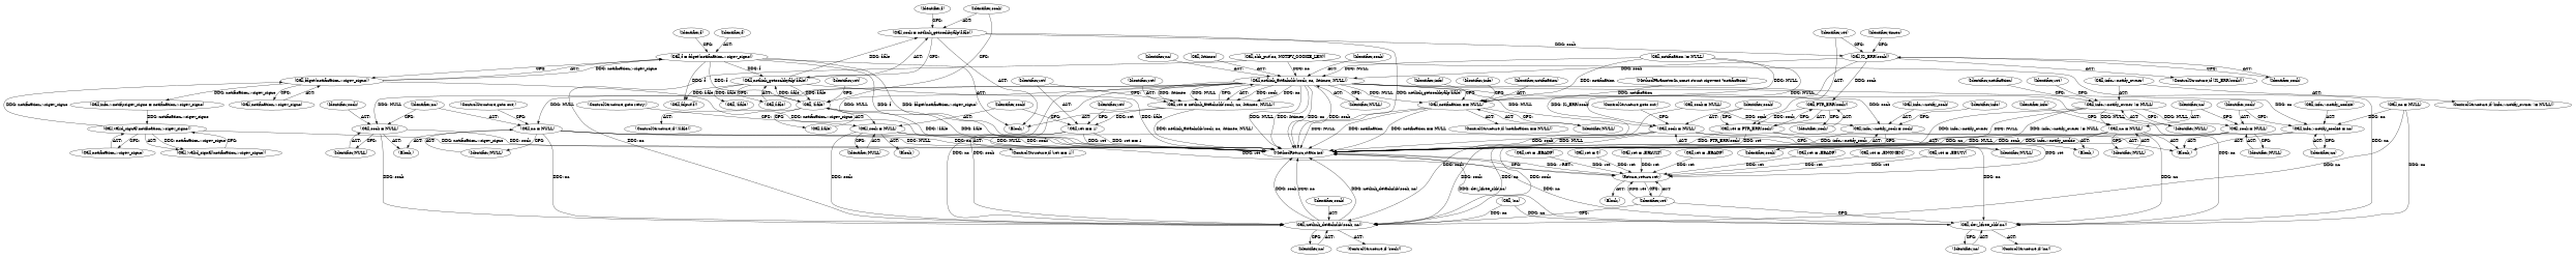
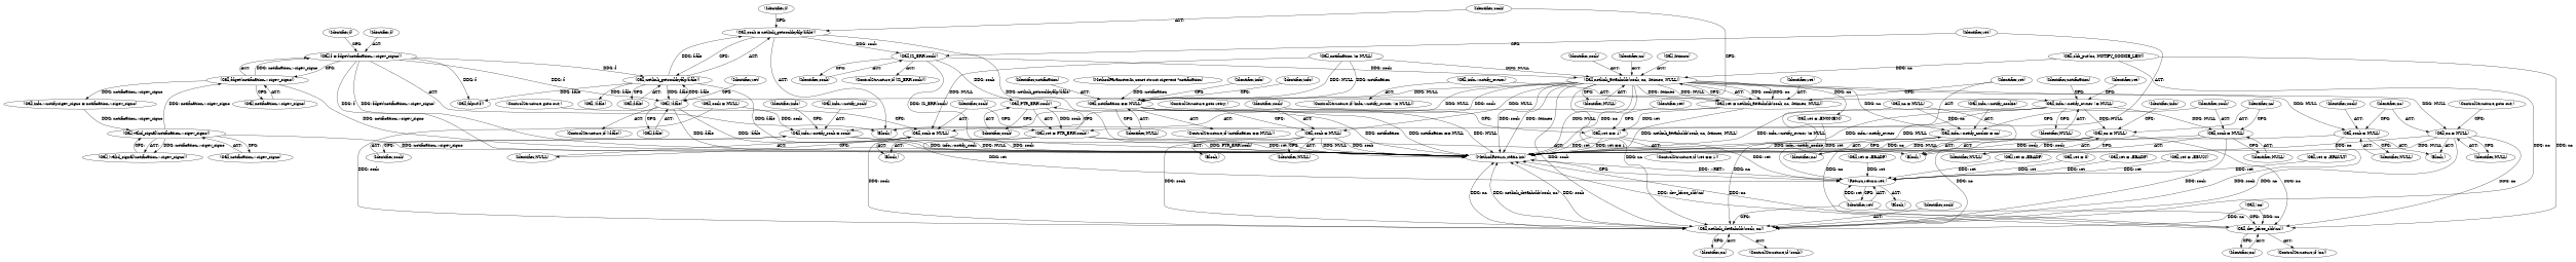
  digraph {
    n1 [label="(Call,sock = netlink_getsockbyfilp(f.file))"]
    n2 [label="(Call,netlink_getsockbyfilp(f.file))"]
    n3 [label="(Call,IS_ERR(sock))"]
    n4 [label="(Block,)"]
    n5 [label="(MethodReturn,static int)"]
    n6 [label="(Call,!f.file)"]
    n7 [label="(Call,f.file)"]
    n8 [label="(Call,fdput(f))"]
    n9 [label="(Call,!f.file)"]
    n10 [label="(Call,PTR_ERR(sock))"]
    n11 [label="(Call,netlink_attachskb(sock, nc, &timeo, NULL))"]
    n12 [label="(Identifier,sock)"]
    n13 [label="(ControlStructure,if (IS_ERR(sock)))"]
    n14 [label="(Return,return ret;)"]
    n15 [label="(Call,f.file)"]
    n16 [label="(ControlStructure,if (!f.file))"]
    n17 [label="(Call,f = fdget(notification->sigev_signo))"]
    n18 [label="(Call,fdget(notification->sigev_signo))"]
    n19 [label="(Call,info->notify.sigev_signo = notification->sigev_signo)"]
    n20 [label="(Call,notification->sigev_signo)"]
    n21 [label="(Call,valid_signal(notification->sigev_signo))"]
    n22 [label="(Call,notification->sigev_signo)"]
    n23 [label="(Call,!valid_signal(notification->sigev_signo))"]
    n24 [label="(Call,ret = PTR_ERR(sock))"]
    n25 [label="(Identifier,sock)"]
    n26 [label="(Call,sock = NULL)"]
    n27 [label="(Call,netlink_detachskb(sock, nc))"]
    n28 [label="(Call,ret = netlink_attachskb(sock, nc, &timeo, NULL))"]
    n29 [label="(Call,sock = NULL)"]
    n30 [label="(Call,sock = NULL)"]
    n31 [label="(Call,nc = NULL)"]
    n32 [label="(Call,dev_kfree_skb(nc))"]
    n33 [label="(Call,notification == NULL)"]
    n34 [label="(Call,info->notify_sock = sock)"]
    n35 [label="(Call,info->notify_cookie = nc)"]
    n36 [label="(Identifier,NULL)"]
    n37 [label="(Block,)"]
    n38 [label="(Block,)"]
    n39 [label="(Identifier,ret)"]
    n40 [label="(Identifier,NULL)"]
    n41 [label="(Identifier,nc)"]
    n42 [label="(ControlStructure,if (sock))"]
    n43 [label="(Call,ret == 1)"]
    n44 [label="(Block,)"]
    n45 [label="(Identifier,NULL)"]
    n46 [label="(Identifier,NULL)"]
    n47 [label="(Block,)"]
    n48 [label="(Identifier,NULL)"]
    n49 [label="(Identifier,nc)"]
    n50 [label="(ControlStructure,if (nc))"]
    n51 [label="(ControlStructure,if (notification == NULL))"]
    n52 [label="(Identifier,NULL)"]
    n53 [label="(Block,)"]
    n54 [label="(Identifier,sock)"]
    n55 [label="(Identifier,nc)"]
    n56 [label="(ControlStructure,if (ret == 1))"]
    n57 [label="(Call,info->notify_owner != NULL)"]
    n58 [label="(Call,sock = NULL)"]
    n59 [label="(Call,nc = NULL)"]
    n60 [label="(Identifier,NULL)"]
    n61 [label="(Identifier,NULL)"]
    n62 [label="(Identifier,NULL)"]
    n63 [label="(ControlStructure,if (info->notify_owner != NULL))"]
    n64 [label="(Identifier,sock)"]
    n65 [label="(Identifier,ret)"]
    n66 [label="(Identifier,info)"]
    n67 [label="(Identifier,ret)"]
    n68 [label="(Call,ret = -EBADF)"]
    n69 [label="(Identifier,sock)"]
    n70 [label="(Identifier,notification)"]
    n71 [label="(Call,ret = -EBADF)"]
    n72 [label="(Call,ret = 0)"]
    n73 [label="(Identifier,ret)"]
    n74 [label="(Call,ret = -ENOMEM)"]
    n75 [label="(Identifier,ret)"]
    n76 [label="(Identifier,f)"]
    n77 [label="(Identifier,sock)"]
    n78 [label="(MethodParameterIn,const struct sigevent *notification)"]
    n79 [label="(Identifier,nc)"]
    n80 [label="(ControlStructure,goto out;)"]
    n81 [label="(Call,nc = NULL)"]
    n82 [label="(Identifier,info)"]
    n83 [label="(Call,ret = -EBADF)"]
    n84 [label="(Identifier,ret)"]
    n85 [label="(Call,info->notify_cookie)"]
    n86 [label="(Identifier,nc)"]
    n87 [label="(Identifier,notification)"]
    n88 [label="(Identifier,ret)"]
    n89 [label="(Call,&timeo)"]
    n90 [label="(Call,info->notify_sock)"]
    n91 [label="(ControlStructure,goto retry;)"]
    n92 [label="(Identifier,sock)"]
    n93 [label="(Identifier,info)"]
    n94 [label="(Identifier,sock)"]
    n95 [label="(Call,skb_put(nc, NOTIFY_COOKIE_LEN))"]
    n96 [label="(Call,info->notify_owner)"]
    n97 [label="(Identifier,sock)"]
    n98 [label="(Call,ret = -EBUSY)"]
    n99 [label="(Call,ret = -EFAULT)"]
    n100 [label="(Identifier,f)"]
    n101 [label="(Identifier,sock)"]
-   n102 [label="(Identifier,timeo)"]
    n103 [label="(Call,!nc)"]
    n104 [label="(Call,sock = NULL)"]
    n105 [label="(Identifier,f)"]
    n106 [label="(Identifier,nc)"]
    n107 [label="(Identifier,info)"]
    n108 [label="(Call,notification != NULL)"]
    n109 [label="(ControlStructure,goto out;)"]
    n1 -> n2 [label="CFG: "]
    n1 -> n3 [label="DDG: sock"]
    n1 -> n4 [label="AST: "]
    n1 -> n5 [label="DDG: netlink_getsockbyfilp(f.file)"]
    n2 -> n1 [label="AST: "]
    n2 -> n1 [label="DDG: f.file"]
    n2 -> n5 [label="DDG: f.file"]
    n2 -> n6 [label="DDG: f.file"]
    n2 -> n7 [label="CFG: "]
    n2 -> n8 [label="DDG: f.file"]
    n2 -> n9 [label="DDG: f.file"]
    n3 -> n5 [label="DDG: IS_ERR(sock)"]
    n3 -> n10 [label="DDG: sock"]
    n3 -> n11 [label="DDG: sock"]
    n3 -> n12 [label="CFG: "]
    n3 -> n13 [label="AST: "]
    n5 -> n14 [label="CFG: "]
    n6 -> n2 [label="DDG: f.file"]
    n6 -> n5 [label="DDG: f.file"]
    n6 -> n5 [label="DDG: !f.file"]
    n6 -> n15 [label="CFG: "]
    n6 -> n16 [label="AST: "]
    n7 -> n2 [label="AST: "]
    n10 -> n24 [label="AST: "]
    n10 -> n24 [label="DDG: sock"]
    n10 -> n25 [label="CFG: "]
    n11 -> n5 [label="DDG: sock"]
    n11 -> n5 [label="DDG: &timeo"]
    n11 -> n5 [label="DDG: NULL"]
    n11 -> n5 [label="DDG: nc"]
    n11 -> n26 [label="DDG: NULL"]
    n11 -> n27 [label="DDG: sock"]
    n11 -> n27 [label="DDG: nc"]
    n11 -> n28 [label="AST: "]
    n11 -> n28 [label="DDG: sock"]
    n11 -> n28 [label="DDG: nc"]
    n11 -> n28 [label="DDG: &timeo"]
    n11 -> n28 [label="DDG: NULL"]
    n11 -> n29 [label="DDG: NULL"]
    n11 -> n30 [label="DDG: NULL"]
    n11 -> n31 [label="DDG: NULL"]
-   n11 -> n32 [label="DDG: nc"]
+   n11 -> n74 [label="DDG: nc"]
    n11 -> n33 [label="DDG: NULL"]
    n11 -> n34 [label="DDG: sock"]
    n11 -> n35 [label="DDG: nc"]
    n11 -> n36 [label="CFG: "]
    n12 -> n3 [label="AST: "]
    n14 -> n5 [label="DDG: <RET>"]
    n14 -> n38 [label="AST: "]
    n14 -> n39 [label="CFG: "]
    n15 -> n6 [label="AST: "]
    n17 -> n2 [label="DDG: f"]
    n17 -> n4 [label="AST: "]
    n17 -> n5 [label="DDG: f"]
    n17 -> n5 [label="DDG: fdget(notification->sigev_signo)"]
    n17 -> n6 [label="DDG: f"]
    n17 -> n8 [label="DDG: f"]
    n17 -> n18 [label="CFG: "]
    n18 -> n5 [label="DDG: notification->sigev_signo"]
    n18 -> n17 [label="AST: "]
    n18 -> n17 [label="DDG: notification->sigev_signo"]
    n18 -> n19 [label="DDG: notification->sigev_signo"]
    n18 -> n20 [label="CFG: "]
    n19 -> n21 [label="DDG: notification->sigev_signo"]
    n20 -> n18 [label="AST: "]
    n21 -> n5 [label="DDG: notification->sigev_signo"]
    n21 -> n18 [label="DDG: notification->sigev_signo"]
    n21 -> n22 [label="CFG: "]
    n21 -> n23 [label="AST: "]
    n21 -> n23 [label="DDG: notification->sigev_signo"]
    n22 -> n21 [label="AST: "]
    n23 -> n21 [label="CFG: "]
    n24 -> n5 [label="DDG: PTR_ERR(sock)"]
    n24 -> n5 [label="DDG: ret"]
    n24 -> n10 [label="CFG: "]
    n24 -> n14 [label="DDG: ret"]
    n24 -> n37 [label="AST: "]
    n25 -> n10 [label="AST: "]
    n26 -> n5 [label="DDG: sock"]
    n26 -> n5 [label="DDG: NULL"]
    n26 -> n27 [label="DDG: sock"]
    n26 -> n37 [label="AST: "]
    n26 -> n40 [label="CFG: "]
    n27 -> n5 [label="DDG: nc"]
    n27 -> n5 [label="DDG: netlink_detachskb(sock, nc)"]
    n27 -> n5 [label="DDG: sock"]
    n27 -> n41 [label="CFG: "]
    n27 -> n42 [label="AST: "]
    n28 -> n4 [label="AST: "]
    n28 -> n5 [label="DDG: netlink_attachskb(sock, nc, &timeo, NULL)"]
    n28 -> n11 [label="CFG: "]
    n28 -> n43 [label="DDG: ret"]
    n29 -> n5 [label="DDG: NULL"]
    n29 -> n5 [label="DDG: sock"]
    n29 -> n27 [label="DDG: sock"]
    n29 -> n44 [label="AST: "]
    n29 -> n45 [label="CFG: "]
    n30 -> n5 [label="DDG: sock"]
    n30 -> n27 [label="DDG: sock"]
    n30 -> n46 [label="CFG: "]
    n30 -> n47 [label="AST: "]
    n31 -> n5 [label="DDG: NULL"]
    n31 -> n5 [label="DDG: nc"]
    n31 -> n27 [label="DDG: nc"]
    n31 -> n32 [label="DDG: nc"]
    n31 -> n47 [label="AST: "]
    n31 -> n48 [label="CFG: "]
    n32 -> n5 [label="DDG: dev_kfree_skb(nc)"]
    n32 -> n5 [label="DDG: nc"]
    n32 -> n49 [label="CFG: "]
    n32 -> n50 [label="AST: "]
    n33 -> n5 [label="DDG: notification"]
    n33 -> n5 [label="DDG: notification == NULL"]
    n33 -> n5 [label="DDG: NULL"]
    n33 -> n51 [label="AST: "]
    n33 -> n52 [label="CFG: "]
    n34 -> n5 [label="DDG: info->notify_sock"]
    n34 -> n53 [label="AST: "]
    n34 -> n54 [label="CFG: "]
    n35 -> n5 [label="DDG: info->notify_cookie"]
    n35 -> n53 [label="AST: "]
    n35 -> n55 [label="CFG: "]
    n36 -> n11 [label="AST: "]
    n39 -> n14 [label="AST: "]
    n39 -> n14 [label="DDG: ret"]
    n39 -> n27 [label="CFG: "]
    n39 -> n32 [label="CFG: "]
    n40 -> n26 [label="AST: "]
    n41 -> n27 [label="AST: "]
    n43 -> n5 [label="DDG: ret"]
    n43 -> n5 [label="DDG: ret == 1"]
    n43 -> n14 [label="DDG: ret"]
    n43 -> n56 [label="AST: "]
    n45 -> n29 [label="AST: "]
    n46 -> n30 [label="AST: "]
    n48 -> n31 [label="AST: "]
    n49 -> n32 [label="AST: "]
    n52 -> n33 [label="AST: "]
    n54 -> n34 [label="AST: "]
    n55 -> n35 [label="AST: "]
    n57 -> n5 [label="DDG: info->notify_owner != NULL"]
    n57 -> n5 [label="DDG: info->notify_owner"]
    n57 -> n5 [label="DDG: NULL"]
    n57 -> n58 [label="DDG: NULL"]
    n57 -> n59 [label="DDG: NULL"]
    n57 -> n60 [label="CFG: "]
    n58 -> n5 [label="DDG: sock"]
    n58 -> n27 [label="DDG: sock"]
    n58 -> n53 [label="AST: "]
    n58 -> n61 [label="CFG: "]
    n59 -> n5 [label="DDG: nc"]
    n59 -> n5 [label="DDG: NULL"]
    n59 -> n27 [label="DDG: nc"]
    n59 -> n32 [label="DDG: nc"]
    n59 -> n53 [label="AST: "]
    n59 -> n62 [label="CFG: "]
    n60 -> n57 [label="AST: "]
    n61 -> n58 [label="AST: "]
    n62 -> n59 [label="AST: "]
    n64 -> n11 [label="AST: "]
    n65 -> n28 [label="CFG: "]
    n65 -> n43 [label="AST: "]
    n66 -> n59 [label="CFG: "]
    n67 -> n28 [label="AST: "]
    n68 -> n14 [label="DDG: ret"]
    n69 -> n30 [label="AST: "]
    n70 -> n33 [label="AST: "]
    n71 -> n14 [label="DDG: ret"]
    n72 -> n14 [label="DDG: ret"]
    n73 -> n43 [label="CFG: "]
    n74 -> n14 [label="DDG: ret"]
    n75 -> n6 [label="CFG: "]
    n76 -> n17 [label="AST: "]
    n77 -> n1 [label="AST: "]
    n77 -> n6 [label="CFG: "]
    n78 -> n33 [label="DDG: notification"]
    n79 -> n11 [label="AST: "]
    n80 -> n26 [label="CFG: "]
    n81 -> n27 [label="DDG: nc"]
    n81 -> n32 [label="DDG: nc"]
    n81 -> n35 [label="DDG: nc"]
    n82 -> n33 [label="CFG: "]
    n83 -> n14 [label="DDG: ret"]
    n84 -> n3 [label="CFG: "]
    n84 -> n24 [label="AST: "]
    n85 -> n35 [label="AST: "]
    n86 -> n58 [label="CFG: "]
    n86 -> n59 [label="AST: "]
    n87 -> n57 [label="CFG: "]
    n88 -> n57 [label="CFG: "]
    n89 -> n11 [label="AST: "]
    n90 -> n34 [label="AST: "]
    n91 -> n29 [label="CFG: "]
    n92 -> n27 [label="AST: "]
    n93 -> n33 [label="CFG: "]
    n94 -> n35 [label="CFG: "]
    n94 -> n58 [label="AST: "]
    n95 -> n11 [label="DDG: nc"]
    n95 -> n27 [label="DDG: nc"]
    n95 -> n32 [label="DDG: nc"]
    n96 -> n57 [label="AST: "]
    n96 -> n63 [label="AST: "]
    n97 -> n24 [label="CFG: "]
    n97 -> n26 [label="AST: "]
    n98 -> n14 [label="DDG: ret"]
    n99 -> n14 [label="DDG: ret"]
    n100 -> n1 [label="CFG: "]
    n101 -> n29 [label="AST: "]
    n101 -> n43 [label="CFG: "]
-   n102 -> n3 [label="CFG: "]
    n103 -> n27 [label="DDG: nc"]
    n103 -> n32 [label="DDG: nc"]
    n104 -> n27 [label="DDG: sock"]
    n104 -> n34 [label="DDG: sock"]
    n105 -> n17 [label="CFG: "]
    n106 -> n30 [label="CFG: "]
    n106 -> n31 [label="AST: "]
    n107 -> n34 [label="CFG: "]
    n108 -> n11 [label="DDG: NULL"]
    n108 -> n26 [label="DDG: NULL"]
    n108 -> n33 [label="DDG: notification"]
    n108 -> n33 [label="DDG: NULL"]
    n109 -> n31 [label="CFG: "]
  }
